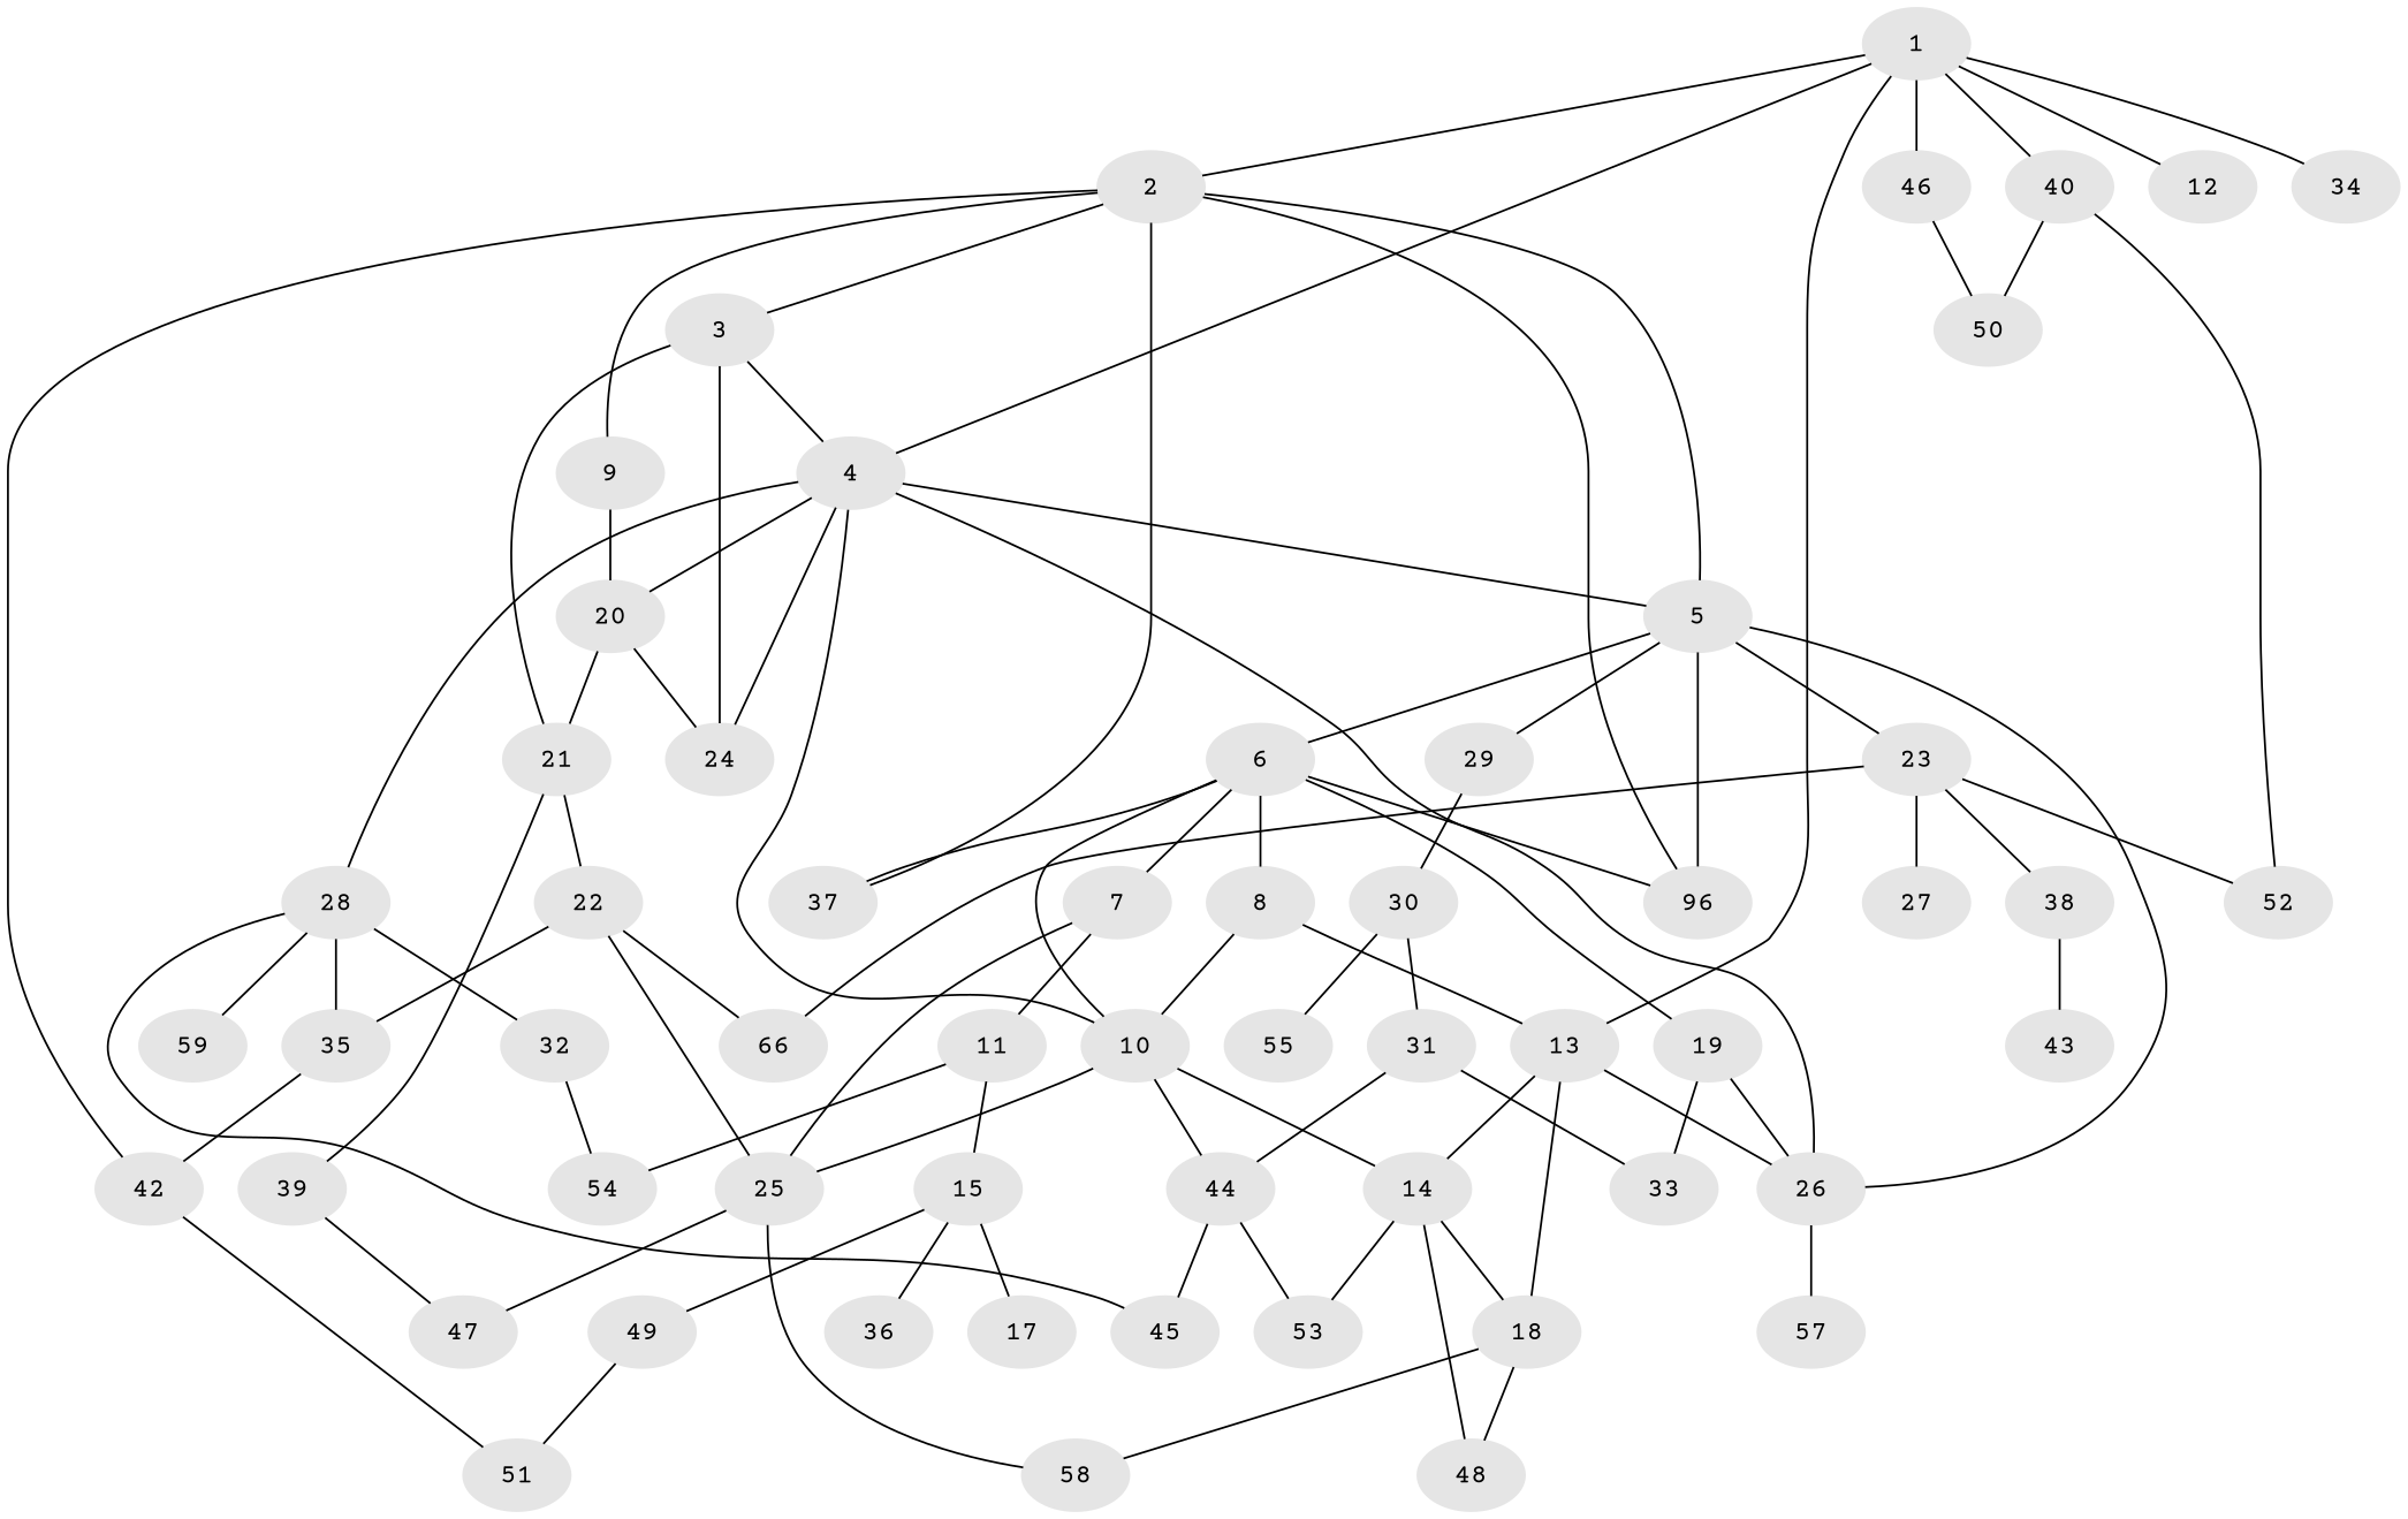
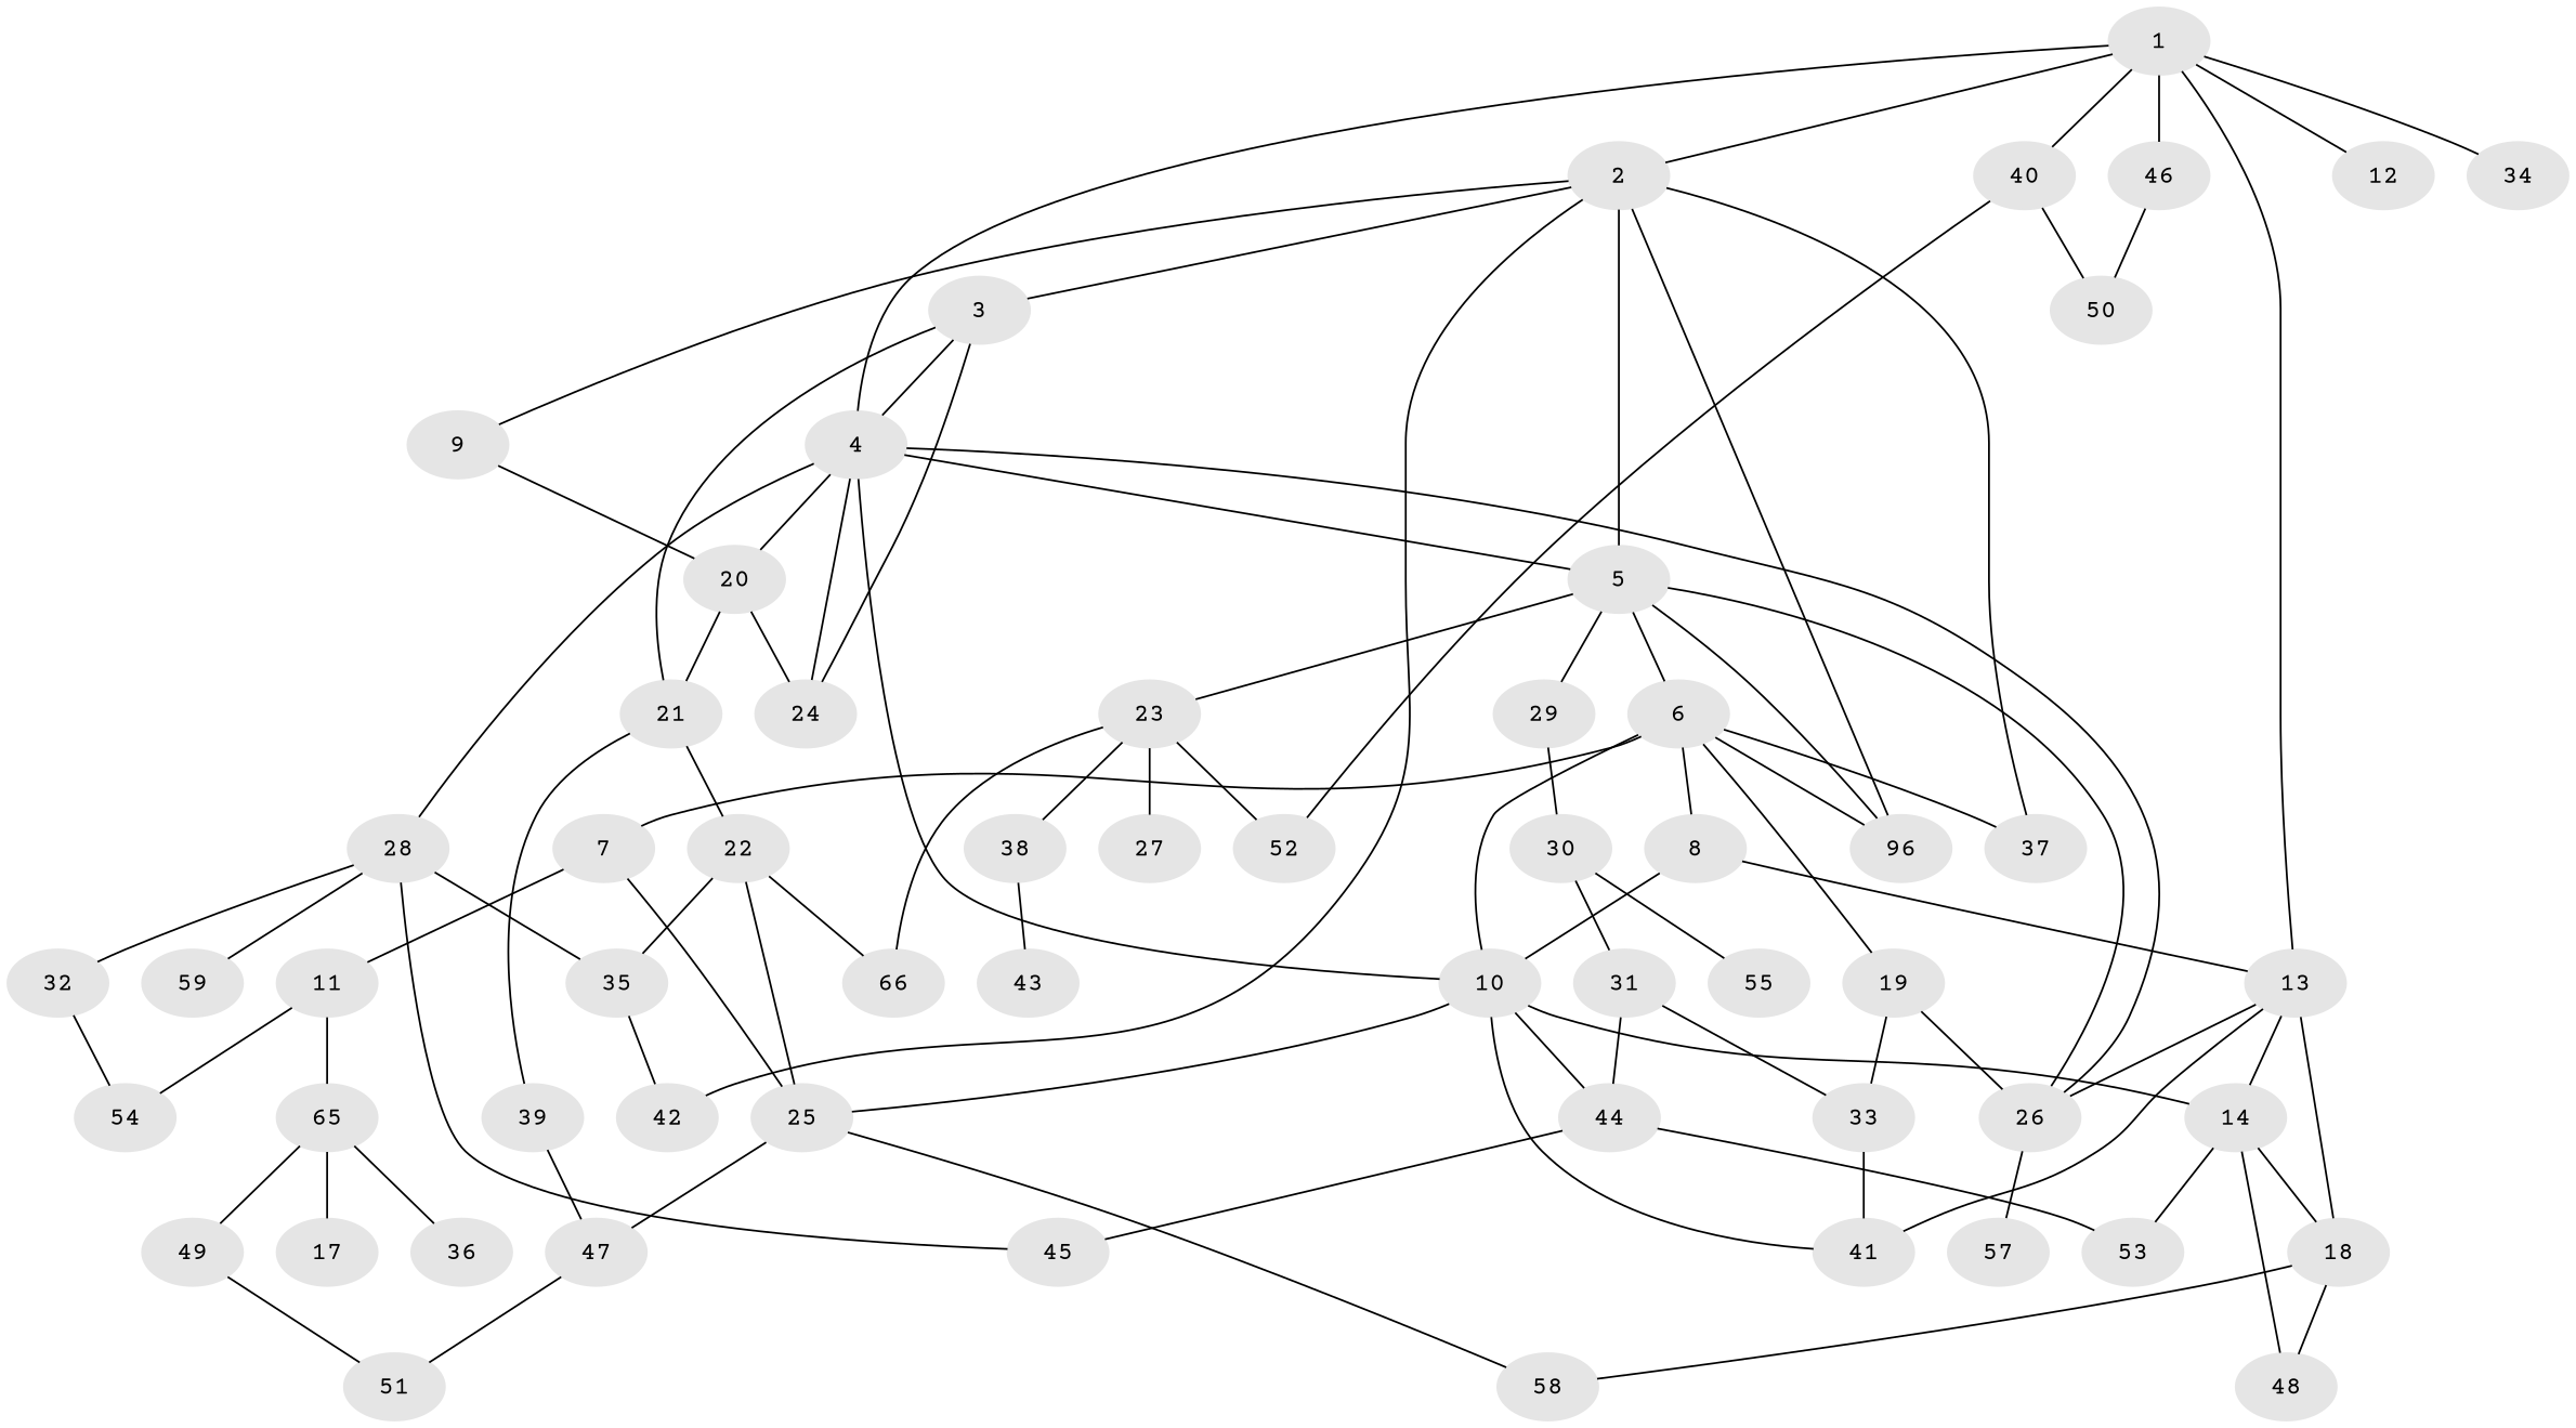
  graph {
    fontname="Courier Prime"
    node [color=gray90 fontname="Courier Prime" style=filled]
    edge [fontname="Courier Prime" weight=1.0]
    1
    2
    4
    12
    13
    34
    40
    46
    3
    5
    9
    n12 [label=96]
    37
    42
    24
    10
    20
    26
    28
    14
+   41
    18
    52
    50
    21
    6
    23
    29
    22
    39
    25
    44
    57
    35
    32
    45
    59
    7
    8
    19
    n41 [label=66]
    27
    38
    30
    11
    33
-   15
+   15 [label=65]
    54
    58
    47
    48
    53
    17
    36
    49
    51
    43
    31
    55
    1 -- 2
    1 -- 4
    1 -- 12
    1 -- 13
    1 -- 34
    1 -- 40
    1 -- 46
    2 -- 3
    2 -- 5
    2 -- 9
    2 -- n12
    2 -- 37
    2 -- 42
    4 -- 5
    4 -- 24
    4 -- 10
    4 -- 20
    4 -- 26
    4 -- 28
    13 -- 26
    13 -- 14 [weight=2.0]
+   13 -- 41 [weight=2.0]
    13 -- 18
    40 -- 52
    40 -- 50
    46 -- 50
    3 -- 4
    3 -- 24
    3 -- 21 [weight=2.0]
    5 -- n12
    5 -- 26
    5 -- 6
    5 -- 23
    5 -- 29
    9 -- 20
    10 -- 14 [weight=2.0]
+   10 -- 41
    10 -- 25
    10 -- 44
    20 -- 24
    20 -- 21 [weight=2.0]
    26 -- 57
    28 -- 35
    28 -- 32
    28 -- 45
    28 -- 59
    14 -- 18
    14 -- 48
    14 -- 53
    18 -- 58
    18 -- 48
    21 -- 22
    21 -- 39
    6 -- n12
    6 -- 37
    6 -- 10
    6 -- 7
    6 -- 8
    6 -- 19
    23 -- 52
    23 -- n41
    23 -- 27
    23 -- 38
    29 -- 30
    22 -- 25
    22 -- 35
    22 -- n41
    39 -- 47
    25 -- 58
    25 -- 47
    44 -- 45
    44 -- 53
    35 -- 42
    32 -- 54
    7 -- 25
    7 -- 11
    8 -- 13
    8 -- 10
    19 -- 26
    19 -- 33
    38 -- 43
    30 -- 31
    30 -- 55
    11 -- 15
    11 -- 54
+   33 -- 41
    15 -- 17
    15 -- 36
    15 -- 49
-   42 -- 51
+   47 -- 51
    49 -- 51
    31 -- 44
    31 -- 33
  }
